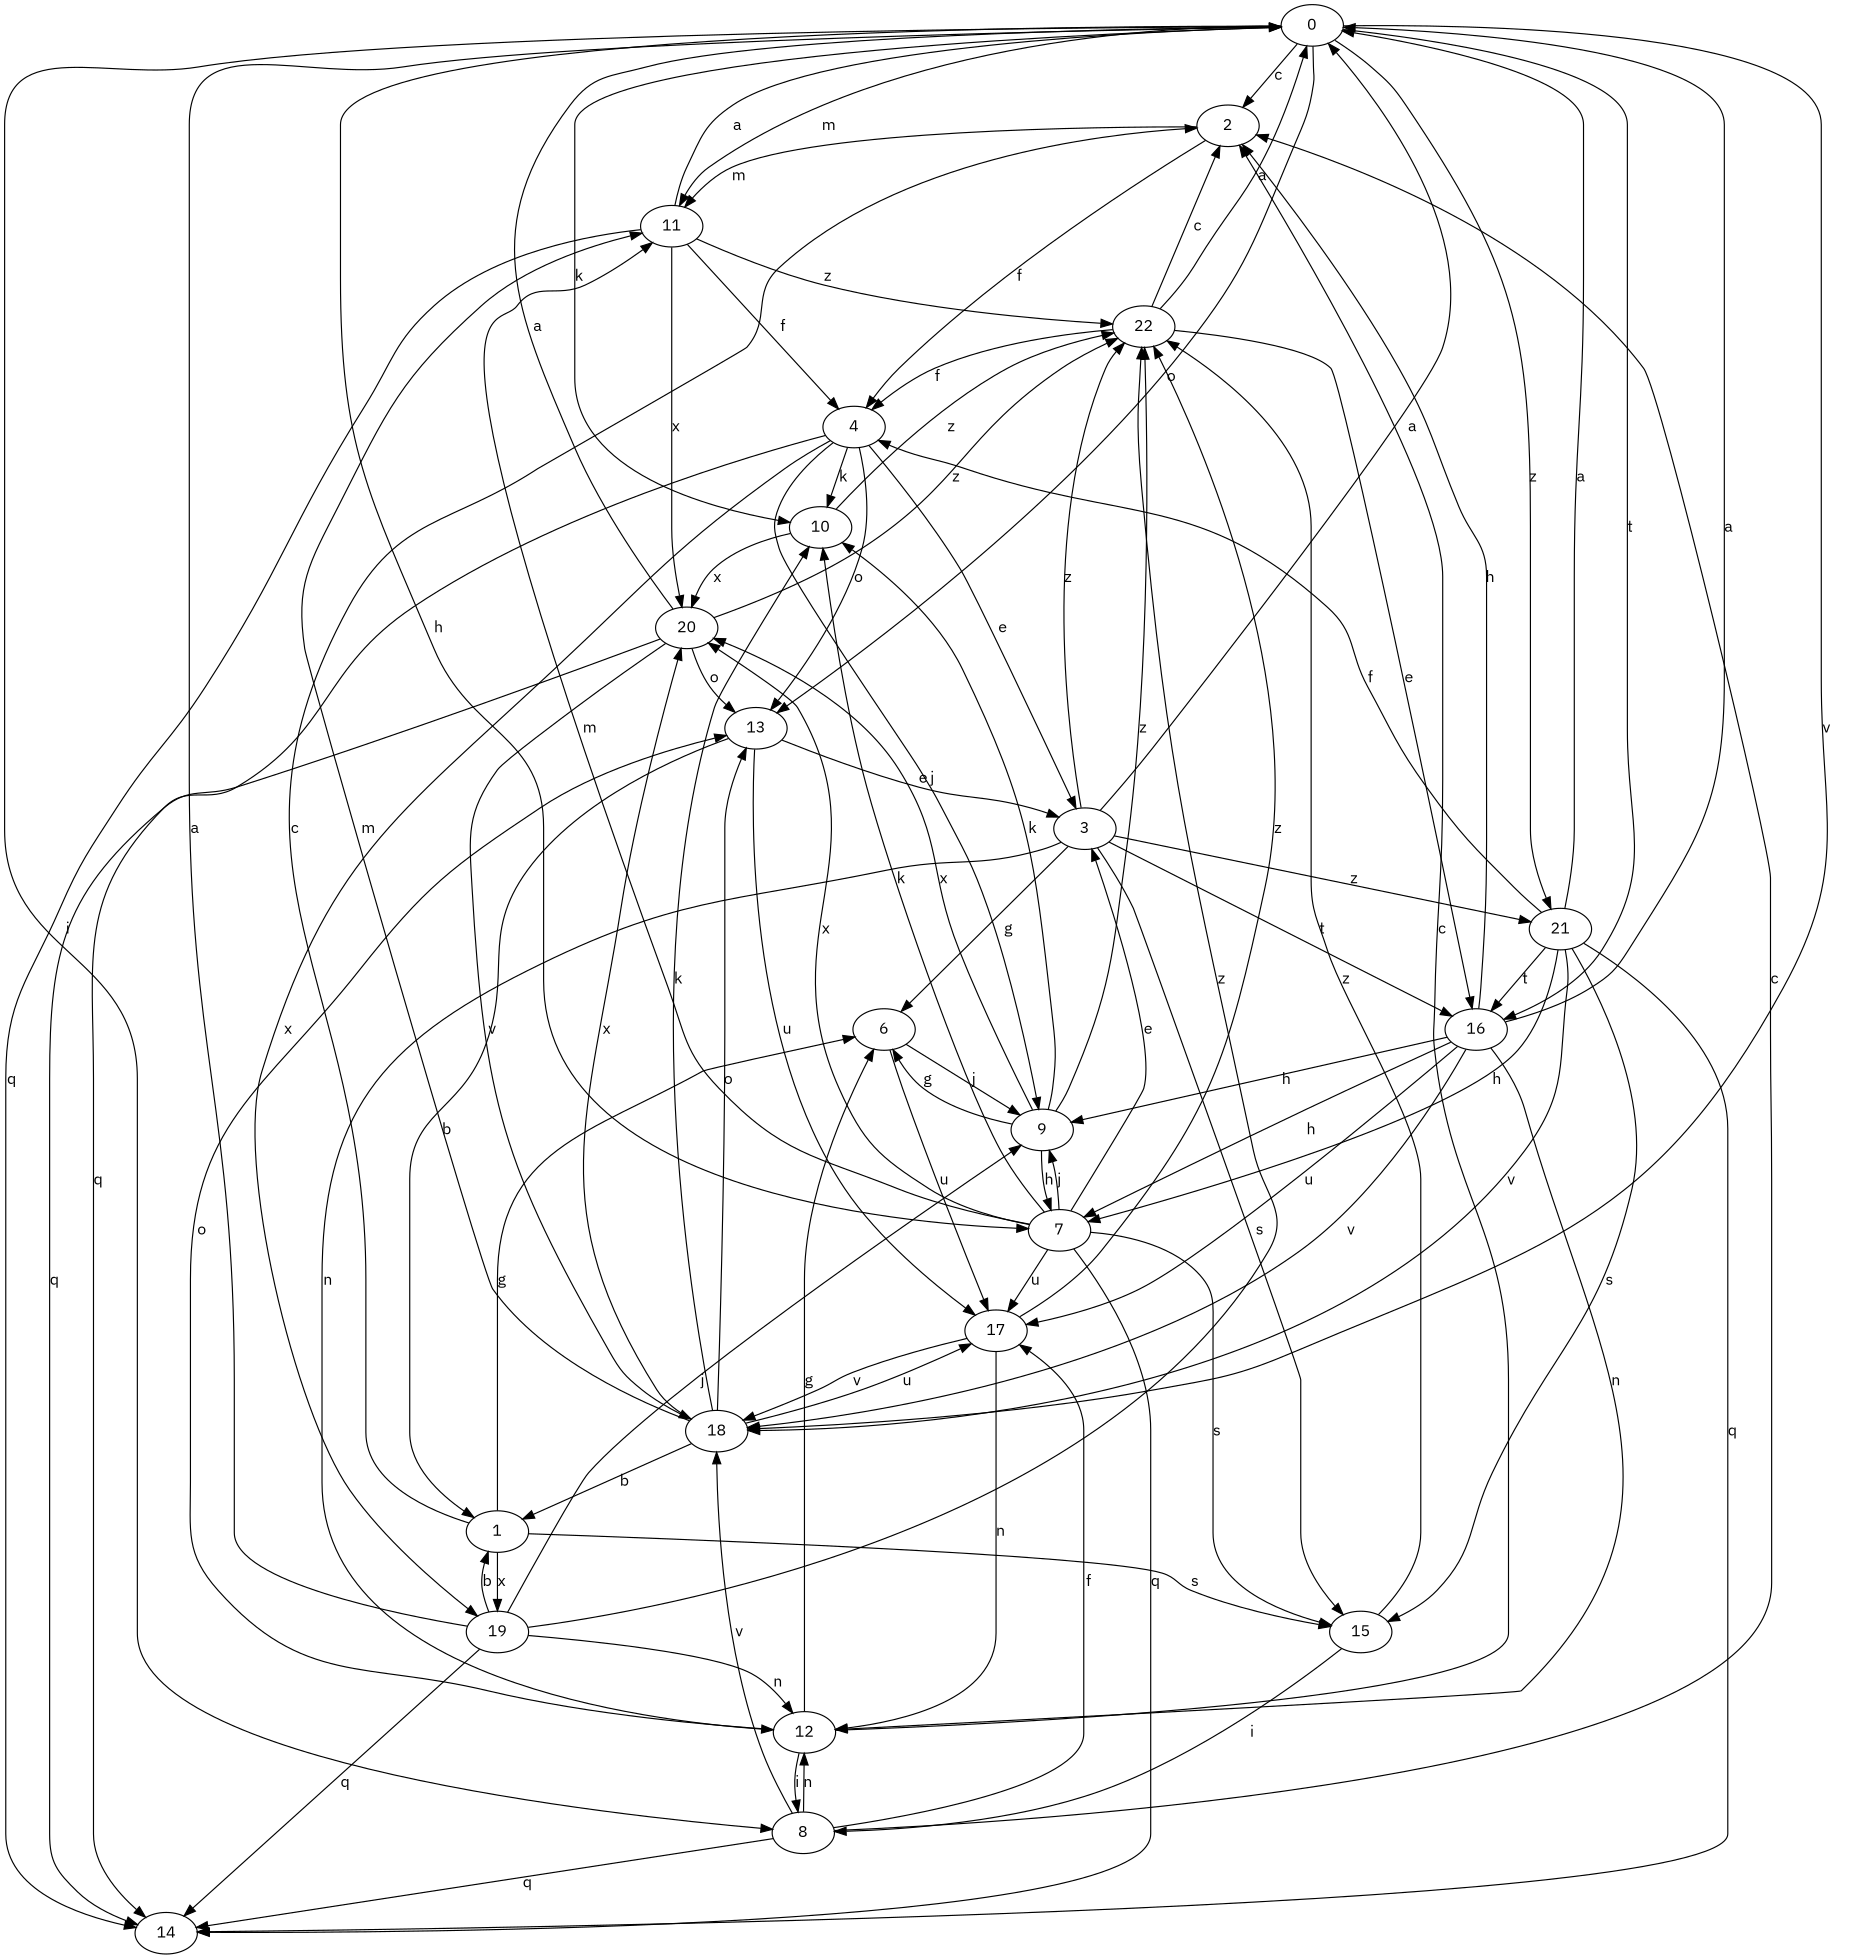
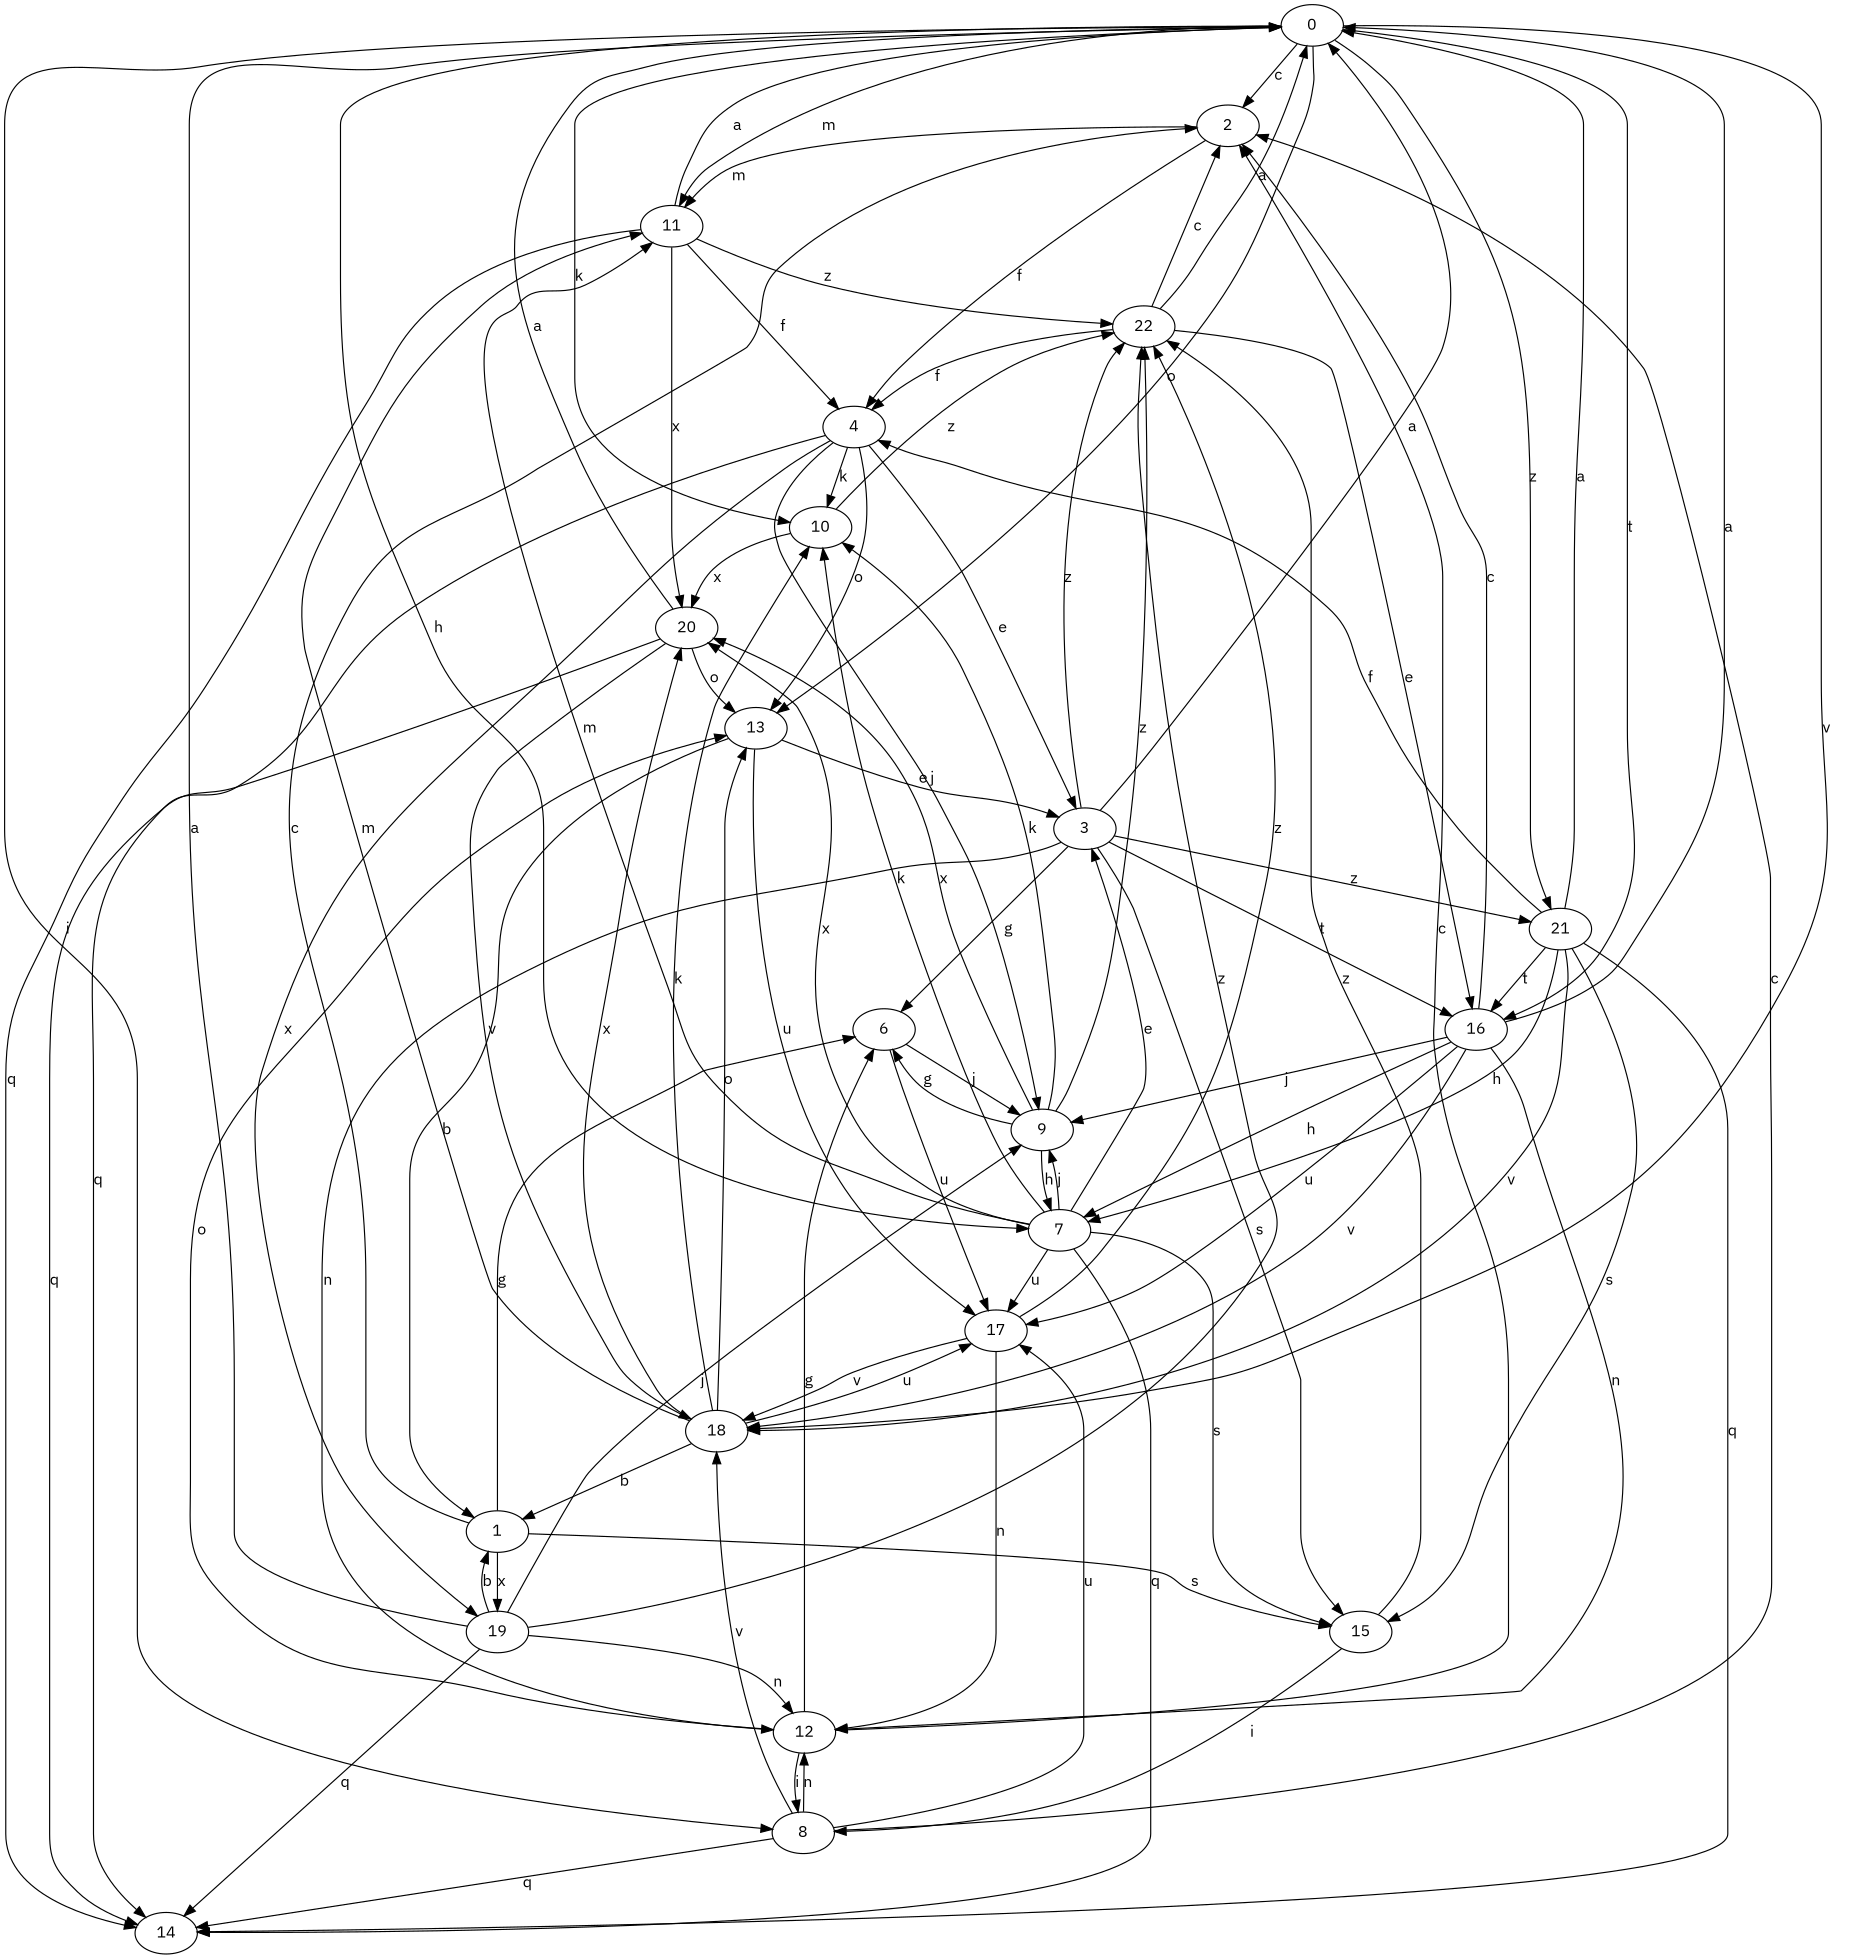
  strict digraph {
    fontname="IBM Plex Sans"
    node [fontname="IBM Plex Sans"]
    edge [fontname="IBM Plex Sans"]
    0
    2
    7
    8
    10
    11
    13
    16
    18
    21
    4
    15
    3
    9
    14
    17
    20
    12
    22
    1
    6
    19
    0 -> 2 [label=c]
    0 -> 7 [label=h]
    0 -> 8 [label=i]
    0 -> 10 [label=k]
    0 -> 11 [label=m]
    0 -> 13 [label=o]
    0 -> 16 [label=t]
    0 -> 18 [label=v]
    0 -> 21 [label=z]
    2 -> 11 [label=m]
    2 -> 4 [label=f]
    7 -> 10 [label=k]
    7 -> 11 [label=m]
    7 -> 15 [label=s]
    7 -> 3 [label=e]
    7 -> 9 [label=j]
    7 -> 14 [label=q]
    7 -> 17 [label=u]
    7 -> 20 [label=x]
    8 -> 2 [label=c]
    8 -> 18 [label=v]
    8 -> 14 [label=q]
-   8 -> 17 [label=f]
+   8 -> 17 [label=u]
    8 -> 12 [label=n]
    10 -> 20 [label=x]
    10 -> 22 [label=z]
    11 -> 0 [label=a]
    11 -> 4 [label=f]
    11 -> 14 [label=q]
    11 -> 20 [label=x]
    11 -> 22 [label=z]
    13 -> 3 [label=e]
    13 -> 17 [label=u]
    13 -> 1 [label=b]
    16 -> 0 [label=a]
-   16 -> 2 [label=h]
+   16 -> 2 [label=c]
    16 -> 7 [label=h]
    16 -> 18 [label=v]
-   16 -> 9 [label=h]
+   16 -> 9 [label=j]
    16 -> 17 [label=u]
    16 -> 12 [label=n]
    18 -> 10 [label=k]
    18 -> 11 [label=m]
    18 -> 13 [label=o]
    18 -> 17 [label=u]
    18 -> 20 [label=x]
    18 -> 1 [label=b]
    21 -> 0 [label=a]
    21 -> 7 [label=h]
    21 -> 16 [label=t]
    21 -> 18 [label=v]
    21 -> 4 [label=f]
    21 -> 15 [label=s]
    21 -> 14 [label=q]
    4 -> 10 [label=k]
    4 -> 13 [label=o]
    4 -> 3 [label=e]
    4 -> 9 [label=j]
    4 -> 14 [label=q]
    4 -> 19 [label=x]
    15 -> 8 [label=i]
    15 -> 22 [label=z]
    3 -> 0 [label=a]
    3 -> 16 [label=t]
    3 -> 21 [label=z]
    3 -> 15 [label=s]
    3 -> 12 [label=n]
    3 -> 22 [label=z]
    3 -> 6 [label=g]
    9 -> 7 [label=h]
    9 -> 10 [label=k]
    9 -> 20 [label=x]
    9 -> 22 [label=z]
    9 -> 6 [label=g]
    17 -> 18 [label=v]
    17 -> 12 [label=n]
    17 -> 22 [label=z]
    20 -> 0 [label=a]
    20 -> 13 [label=o]
    20 -> 18 [label=v]
    20 -> 14 [label=q]
-   20 -> 22 [label=z]
    12 -> 2 [label=c]
    12 -> 8 [label=i]
    12 -> 13 [label=o]
    12 -> 6 [label=g]
    22 -> 0 [label=a]
    22 -> 2 [label=c]
    22 -> 16 [label=e]
    22 -> 4 [label=f]
    1 -> 2 [label=c]
    1 -> 15 [label=s]
    1 -> 6 [label=g]
    1 -> 19 [label=x]
    6 -> 9 [label=j]
    6 -> 17 [label=u]
    19 -> 0 [label=a]
    19 -> 9 [label=j]
    19 -> 14 [label=q]
    19 -> 12 [label=n]
    19 -> 22 [label=z]
    19 -> 1 [label=b]
  }
